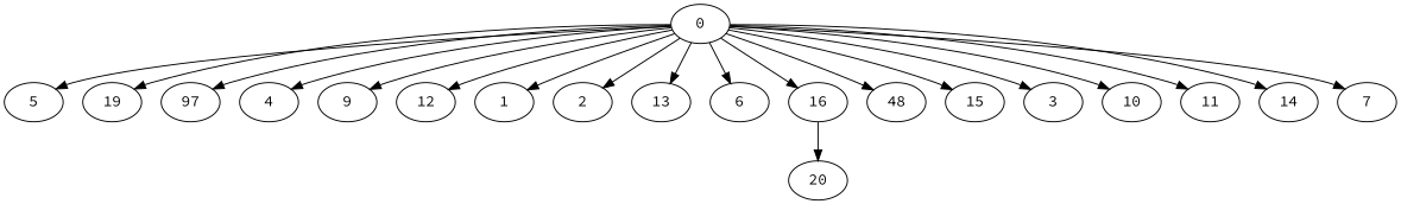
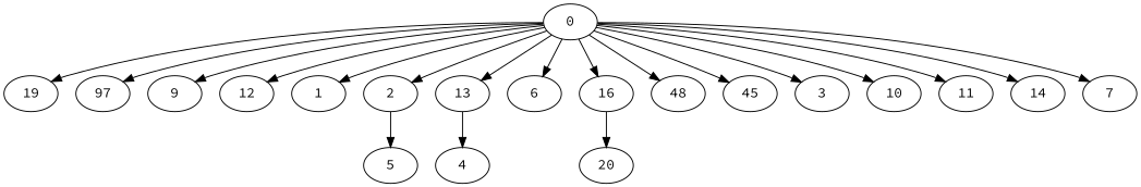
  digraph {
    "Duplicate states"=0
    GraphType=Fork
    "Max states in OPEN"=0
    Modes="120000ms; topo-ordered tasks, ; Pruning: task equivalence, fixed order ready list, ; F-value: ; Optimisation: best schedule length (SL) optimisation on equal, "
    NumberOfTasks=21
    "Pruned using list schedule length"=5542
    "States removed from OPEN"=0
    TargetSystem="Homogeneous-4"
    "Time to schedule (ms)"=358
    "Total idle time"=137
    "Total schedule length"=64
    "Total sequential time"=117
    "Total states created"=18662
    fontname="Source Code Pro"
    node ["Finish time"=64 Processor=0 "Start time"=54 Weight=3 fontname="Source Code Pro"]
    edge [Weight=51 fontname="Source Code Pro"]
    0 ["Finish time"=3 "Start time"=0]
    5 [Processor=1 Weight=10]
    19 ["Finish time"=47 Processor=1 "Start time"=37 Weight=10]
    n4 ["Finish time"=20 "Start time"=11 Weight=9 label=97]
    4 ["Finish time"=11 "Start time"=3 Weight=8]
    9 ["Finish time"=40 "Start time"=32 Weight=8]
    12 ["Finish time"=59 "Start time"=51 Weight=8]
    1 ["Finish time"=61 Processor=2 Weight=7]
    2 ["Finish time"=52 Processor=3 "Start time"=45 Weight=7]
    13 ["Finish time"=46 "Start time"=40 Weight=6]
    6 ["Finish time"=59 Processor=3 Weight=5]
    16 ["Finish time"=51 "Start time"=46 Weight=5]
    n13 [Processor=3 "Start time"=59 Weight=5 label=48]
-   15 ["Finish time"=29 "Start time"=25 Weight=4]
+   15 ["Finish time"=29 "Start time"=25 Weight=4 label=45]
    3 ["Finish time"=48 Processor=2 "Start time"=45]
    10 ["Finish time"=62 "Start time"=59]
    11 ["Finish time"=31 Processor=3 "Start time"=28]
    14 ["Finish time"=32 "Start time"=29]
    7 ["Finish time"=54 Processor=3 "Start time"=52 Weight=2]
    20 ["Finish time"=25 "Start time"=20 Weight=5]
-   0 -> 5
+   2 -> 5
    0 -> 19 [Weight=34]
    0 -> n4 [Weight=68]
-   0 -> 4 [Weight=59]
+   13 -> 4 [Weight=59]
    0 -> 9 [Weight=76]
    0 -> 12 [Weight=85]
    0 -> 1
    0 -> 2 [Weight=42]
    0 -> 13 [Weight=76]
    0 -> 6
    0 -> 16 [Weight=76]
    0 -> n13
    0 -> 15 [Weight=68]
    0 -> 3 [Weight=42]
    0 -> 10 [Weight=85]
    0 -> 11 [Weight=25]
    0 -> 14 [Weight=68]
    0 -> 7 [Weight=42]
    16 -> 20 [Weight=68]
  }
